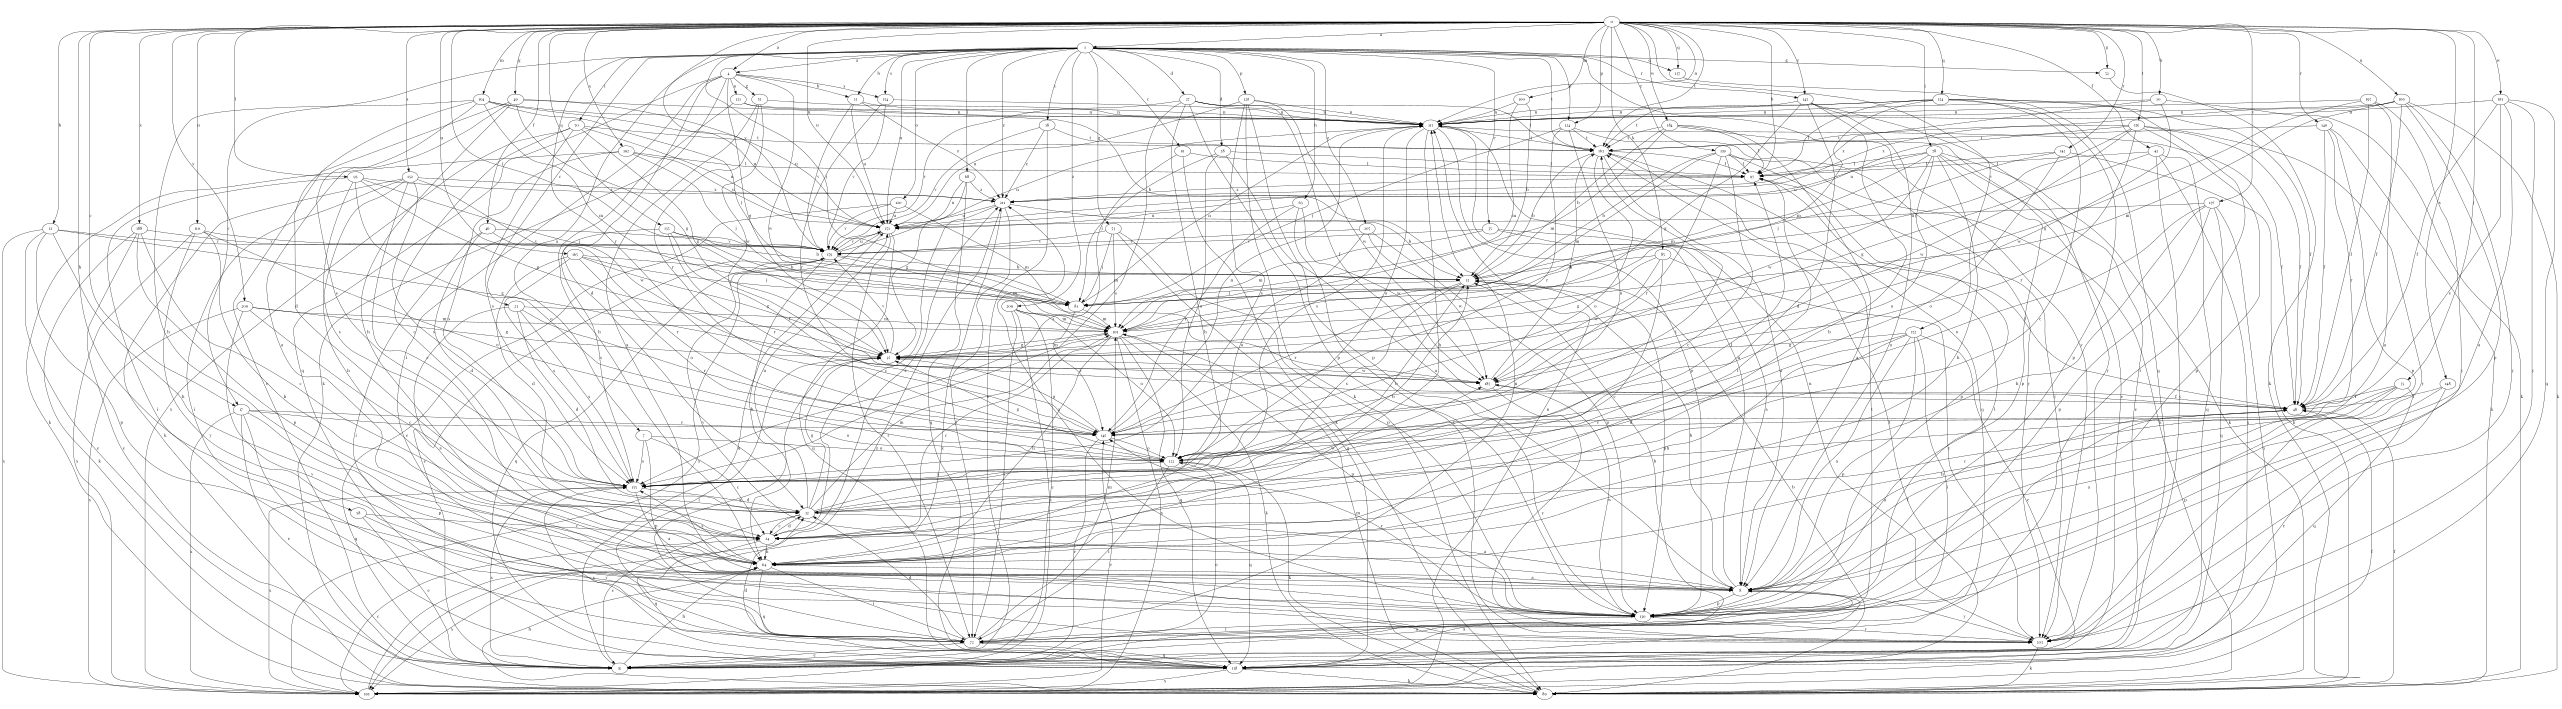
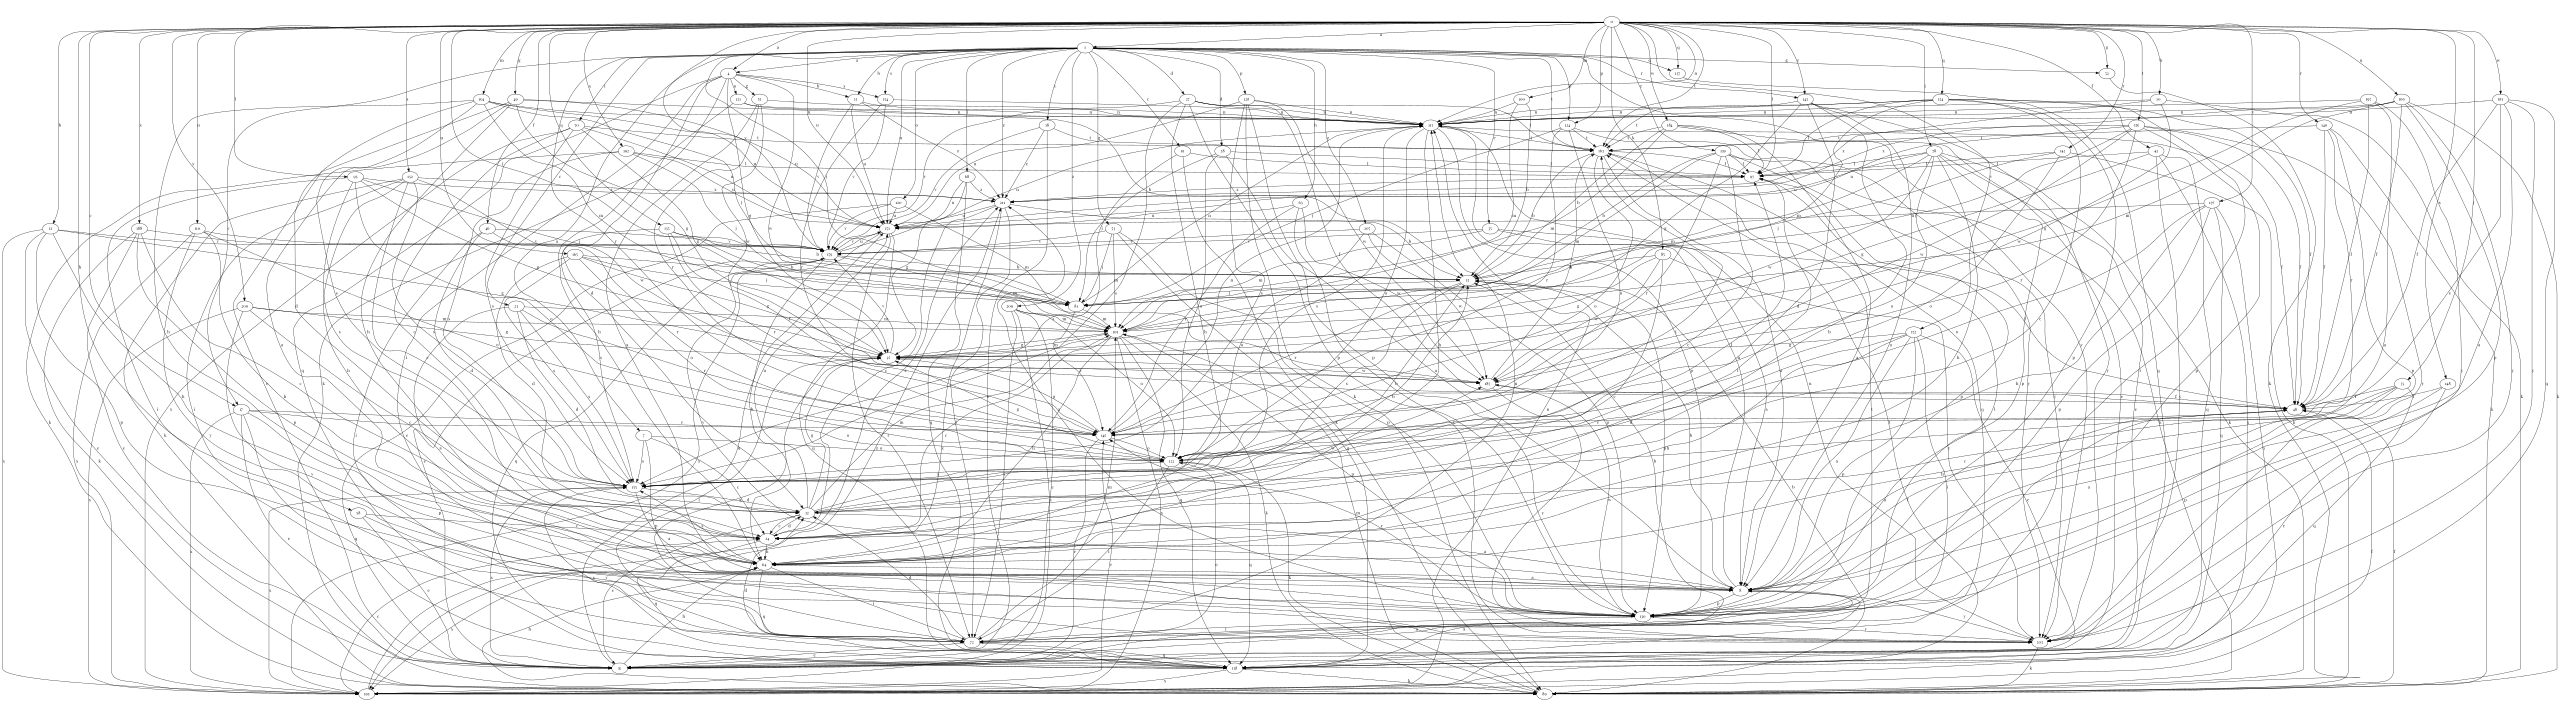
  strict digraph {
    fontname="Playfair Display"
    node [fontname="Playfair Display"]
    edge [fontname="Playfair Display"]
    0
    1
    4
    10
    12
    17
    43
    46
    49
    52
    58
    75
    78
    81
    85
    95
    97
    100
    104
    110
    113
    124
    134
    135
    137
    139
    140
    142
    143
    148
    152
    156
    163
    165
    166
    171
    172
    176
    179
    181
    184
    188
    192
    200
    7
    13
    18
    19
    23
    27
    28
    35
    53
    63
    68
    70
    120
    128
    146
    154
    203
    207
    209
    211
    32
    55
    56
    72
    89
    121
    138
    187
    130
    39
    64
    195
    122
    8
    24
    48
    105
    15
    155
    197
    0 -> 1 [label=a]
    0 -> 4 [label=a]
    0 -> 10 [label=b]
    0 -> 12 [label=b]
    0 -> 17 [label=c]
    0 -> 43 [label=f]
    0 -> 46 [label=f]
    0 -> 49 [label=g]
    0 -> 52 [label=g]
    0 -> 58 [label=h]
    0 -> 75 [label=j]
    0 -> 78 [label=j]
    0 -> 81 [label=j]
    0 -> 85 [label=k]
    0 -> 95 [label=l]
-   0 -> 97 [label=b]
+   0 -> 97 [label=l]
    0 -> 100 [label=m]
    0 -> 104 [label=m]
    0 -> 110 [label=n]
    0 -> 113 [label=n]
    0 -> 124 [label=p]
    0 -> 134 [label=q]
    0 -> 135 [label=q]
    0 -> 137 [label=q]
    0 -> 139 [label=r]
    0 -> 140 [label=r]
    0 -> 142 [label=r]
    0 -> 143 [label=r]
    0 -> 148 [label=s]
    0 -> 152 [label=s]
    0 -> 156 [label=t]
    0 -> 163 [label=t]
    0 -> 165 [label=u]
    0 -> 166 [label=u]
    0 -> 171 [label=u]
    0 -> 172 [label=v]
    0 -> 176 [label=v]
    0 -> 179 [label=v]
    0 -> 181 [label=w]
    0 -> 184 [label=w]
    0 -> 188 [label=x]
    0 -> 192 [label=x]
    0 -> 200 [label=y]
    1 -> 4 [label=a]
    1 -> 17 [label=c]
    1 -> 52 [label=g]
    1 -> 81 [label=j]
    1 -> 124 [label=p]
    1 -> 137 [label=q]
    1 -> 143 [label=r]
    1 -> 163 [label=t]
    1 -> 171 [label=u]
    1 -> 7 [label=a]
    1 -> 13 [label=b]
    1 -> 18 [label=c]
    1 -> 19 [label=c]
    1 -> 23 [label=c]
    1 -> 27 [label=d]
    1 -> 28 [label=d]
    1 -> 35 [label=e]
    1 -> 53 [label=g]
    1 -> 63 [label=h]
    1 -> 68 [label=i]
    1 -> 70 [label=i]
    1 -> 120 [label=o]
    1 -> 128 [label=p]
    1 -> 146 [label=r]
    1 -> 154 [label=s]
    1 -> 203 [label=y]
    1 -> 207 [label=z]
    1 -> 209 [label=z]
    1 -> 211 [label=z]
    4 -> 13 [label=b]
    4 -> 154 [label=s]
    4 -> 32 [label=d]
    4 -> 55 [label=g]
    4 -> 56 [label=g]
    4 -> 72 [label=i]
    4 -> 89 [label=k]
    4 -> 121 [label=o]
    4 -> 138 [label=q]
    4 -> 187 [label=w]
    10 -> 113 [label=n]
    10 -> 211 [label=z]
    10 -> 89 [label=k]
    10 -> 187 [label=w]
    12 -> 179 [label=v]
    12 -> 56 [label=g]
    12 -> 130 [label=p]
    12 -> 39 [label=e]
    12 -> 64 [label=h]
    12 -> 195 [label=x]
    17 -> 146 [label=r]
    17 -> 138 [label=q]
    17 -> 130 [label=p]
    17 -> 39 [label=e]
    17 -> 195 [label=x]
    17 -> 122 [label=o]
    43 -> 97 [label=l]
    43 -> 203 [label=y]
    43 -> 56 [label=g]
    43 -> 138 [label=q]
    43 -> 195 [label=x]
    46 -> 179 [label=v]
    46 -> 146 [label=r]
    46 -> 32 [label=d]
    46 -> 72 [label=i]
    49 -> 113 [label=n]
    49 -> 171 [label=u]
    49 -> 56 [label=g]
    49 -> 39 [label=e]
    49 -> 64 [label=h]
    49 -> 8 [label=a]
    52 -> 89 [label=k]
    58 -> 203 [label=y]
    58 -> 39 [label=e]
    58 -> 24 [label=c]
    75 -> 138 [label=q]
    75 -> 64 [label=h]
    75 -> 8 [label=a]
    75 -> 24 [label=c]
    75 -> 48 [label=f]
    78 -> 97 [label=l]
    78 -> 171 [label=u]
    78 -> 89 [label=k]
    78 -> 187 [label=w]
    78 -> 130 [label=p]
    78 -> 39 [label=e]
    78 -> 64 [label=h]
    78 -> 122 [label=o]
    78 -> 105 [label=m]
    81 -> 113 [label=n]
    81 -> 146 [label=r]
    81 -> 105 [label=m]
    85 -> 203 [label=y]
    85 -> 56 [label=g]
    85 -> 187 [label=w]
    85 -> 24 [label=c]
    85 -> 15 [label=b]
    95 -> 81 [label=j]
    95 -> 211 [label=z]
    95 -> 56 [label=g]
    95 -> 72 [label=i]
    95 -> 122 [label=o]
    95 -> 155 [label=s]
    97 -> 211 [label=z]
    97 -> 130 [label=p]
    100 -> 113 [label=n]
    100 -> 105 [label=m]
    100 -> 15 [label=b]
    104 -> 81 [label=j]
    104 -> 113 [label=n]
    104 -> 171 [label=u]
    104 -> 32 [label=d]
    104 -> 64 [label=h]
    104 -> 105 [label=m]
    104 -> 155 [label=s]
    110 -> 179 [label=v]
    110 -> 203 [label=y]
    110 -> 64 [label=h]
    110 -> 195 [label=x]
    110 -> 122 [label=o]
    113 -> 163 [label=t]
    113 -> 130 [label=p]
    113 -> 64 [label=h]
    113 -> 122 [label=o]
    113 -> 48 [label=f]
    113 -> 155 [label=s]
    124 -> 81 [label=j]
    124 -> 163 [label=t]
    124 -> 146 [label=r]
    124 -> 203 [label=y]
    124 -> 122 [label=o]
    134 -> 97 [label=l]
    134 -> 113 [label=n]
    134 -> 163 [label=t]
    134 -> 72 [label=i]
    134 -> 130 [label=p]
    134 -> 24 [label=c]
    134 -> 48 [label=f]
    134 -> 105 [label=m]
    135 -> 179 [label=v]
    135 -> 146 [label=r]
    135 -> 48 [label=f]
    135 -> 15 [label=b]
    135 -> 155 [label=s]
    137 -> 138 [label=q]
    139 -> 97 [label=l]
    139 -> 146 [label=r]
    139 -> 203 [label=y]
    139 -> 89 [label=k]
    139 -> 24 [label=c]
    139 -> 105 [label=m]
    139 -> 15 [label=b]
    140 -> 163 [label=t]
    140 -> 146 [label=r]
    140 -> 89 [label=k]
    140 -> 130 [label=p]
    140 -> 48 [label=f]
    142 -> 81 [label=j]
    142 -> 97 [label=l]
    142 -> 89 [label=k]
    142 -> 122 [label=o]
    143 -> 113 [label=n]
    143 -> 203 [label=y]
    143 -> 32 [label=d]
    143 -> 56 [label=g]
    143 -> 64 [label=h]
    143 -> 8 [label=a]
    148 -> 130 [label=p]
    148 -> 39 [label=e]
    148 -> 48 [label=f]
    152 -> 211 [label=z]
    152 -> 72 [label=i]
    152 -> 89 [label=k]
    152 -> 187 [label=w]
    152 -> 64 [label=h]
    152 -> 24 [label=c]
    152 -> 155 [label=s]
    156 -> 81 [label=j]
    156 -> 163 [label=t]
    156 -> 171 [label=u]
    156 -> 146 [label=r]
    156 -> 203 [label=y]
    156 -> 187 [label=w]
    156 -> 130 [label=p]
    156 -> 48 [label=f]
    163 -> 97 [label=l]
    163 -> 138 [label=q]
    163 -> 122 [label=o]
    163 -> 8 [label=a]
    163 -> 15 [label=b]
    165 -> 81 [label=j]
    165 -> 32 [label=d]
    165 -> 56 [label=g]
    165 -> 122 [label=o]
    165 -> 15 [label=b]
    165 -> 155 [label=s]
    166 -> 113 [label=n]
    166 -> 203 [label=y]
    166 -> 211 [label=z]
    166 -> 89 [label=k]
    166 -> 130 [label=p]
    166 -> 48 [label=f]
    166 -> 105 [label=m]
    171 -> 179 [label=v]
    171 -> 72 [label=i]
    171 -> 138 [label=q]
    171 -> 195 [label=x]
    172 -> 32 [label=d]
    172 -> 56 [label=g]
    172 -> 72 [label=i]
    172 -> 130 [label=p]
    172 -> 39 [label=e]
    172 -> 64 [label=h]
    172 -> 8 [label=a]
    176 -> 171 [label=u]
    176 -> 138 [label=q]
    176 -> 130 [label=p]
    176 -> 64 [label=h]
    176 -> 195 [label=x]
    176 -> 122 [label=o]
    179 -> 113 [label=n]
    179 -> 171 [label=u]
    179 -> 138 [label=q]
    179 -> 39 [label=e]
    179 -> 64 [label=h]
    179 -> 105 [label=m]
    179 -> 15 [label=b]
    181 -> 113 [label=n]
    181 -> 203 [label=y]
    181 -> 138 [label=q]
    181 -> 8 [label=a]
    181 -> 48 [label=f]
    181 -> 155 [label=s]
    184 -> 97 [label=l]
    184 -> 163 [label=t]
    184 -> 39 [label=e]
    184 -> 8 [label=a]
    184 -> 105 [label=m]
    184 -> 15 [label=b]
    188 -> 179 [label=v]
    188 -> 89 [label=k]
    188 -> 130 [label=p]
    188 -> 39 [label=e]
    188 -> 24 [label=c]
    192 -> 81 [label=j]
    192 -> 97 [label=l]
    192 -> 171 [label=u]
    192 -> 89 [label=k]
    192 -> 155 [label=s]
    200 -> 203 [label=y]
    200 -> 56 [label=g]
    200 -> 195 [label=x]
    200 -> 24 [label=c]
    200 -> 105 [label=m]
    7 -> 130 [label=p]
    7 -> 122 [label=o]
    7 -> 24 [label=c]
    7 -> 155 [label=s]
    13 -> 113 [label=n]
    13 -> 171 [label=u]
    13 -> 179 [label=v]
    13 -> 211 [label=z]
    18 -> 163 [label=t]
    18 -> 179 [label=v]
    18 -> 211 [label=z]
    18 -> 39 [label=e]
    19 -> 97 [label=l]
    19 -> 89 [label=k]
    19 -> 155 [label=s]
    23 -> 146 [label=r]
    23 -> 32 [label=d]
    23 -> 8 [label=a]
    23 -> 105 [label=m]
    23 -> 155 [label=s]
    27 -> 113 [label=n]
    27 -> 163 [label=t]
    27 -> 179 [label=v]
    27 -> 130 [label=p]
    27 -> 64 [label=h]
    27 -> 48 [label=f]
    27 -> 155 [label=s]
    28 -> 81 [label=j]
    28 -> 97 [label=l]
    28 -> 122 [label=o]
    28 -> 8 [label=a]
    35 -> 179 [label=v]
    35 -> 8 [label=a]
    35 -> 48 [label=f]
    35 -> 105 [label=m]
    53 -> 81 [label=j]
    53 -> 179 [label=v]
    53 -> 138 [label=q]
    53 -> 130 [label=p]
    53 -> 105 [label=m]
    63 -> 171 [label=u]
    63 -> 146 [label=r]
    63 -> 203 [label=y]
    63 -> 187 [label=w]
    68 -> 171 [label=u]
    68 -> 211 [label=z]
    68 -> 56 [label=g]
    68 -> 138 [label=q]
    70 -> 163 [label=t]
    70 -> 171 [label=u]
    70 -> 56 [label=g]
    70 -> 195 [label=x]
    70 -> 24 [label=c]
    70 -> 155 [label=s]
    120 -> 171 [label=u]
    120 -> 179 [label=v]
    120 -> 39 [label=e]
    120 -> 105 [label=m]
    128 -> 113 [label=n]
    128 -> 171 [label=u]
    128 -> 89 [label=k]
    128 -> 187 [label=w]
    128 -> 130 [label=p]
    128 -> 155 [label=s]
    146 -> 113 [label=n]
    146 -> 56 [label=g]
    146 -> 39 [label=e]
    146 -> 122 [label=o]
    154 -> 113 [label=n]
    154 -> 179 [label=v]
    154 -> 146 [label=r]
    203 -> 113 [label=n]
    203 -> 89 [label=k]
    207 -> 179 [label=v]
    207 -> 187 [label=w]
    207 -> 130 [label=p]
    207 -> 122 [label=o]
    209 -> 72 [label=i]
    209 -> 39 [label=e]
    209 -> 195 [label=x]
    209 -> 122 [label=o]
    209 -> 105 [label=m]
    211 -> 171 [label=u]
    211 -> 72 [label=i]
    211 -> 195 [label=x]
    211 -> 24 [label=c]
    211 -> 15 [label=b]
    32 -> 97 [label=l]
    32 -> 163 [label=t]
    32 -> 171 [label=u]
    32 -> 56 [label=g]
    32 -> 187 [label=w]
    32 -> 39 [label=e]
    32 -> 8 [label=a]
    32 -> 24 [label=c]
    32 -> 105 [label=m]
    32 -> 15 [label=b]
    55 -> 113 [label=n]
    55 -> 146 [label=r]
    55 -> 187 [label=w]
    55 -> 8 [label=a]
    56 -> 179 [label=v]
    56 -> 72 [label=i]
    56 -> 187 [label=w]
    56 -> 105 [label=m]
    72 -> 97 [label=l]
    72 -> 113 [label=n]
    72 -> 32 [label=d]
    72 -> 56 [label=g]
    72 -> 138 [label=q]
    72 -> 39 [label=e]
    72 -> 105 [label=m]
    72 -> 15 [label=b]
    89 -> 64 [label=h]
    89 -> 48 [label=f]
    89 -> 105 [label=m]
    89 -> 15 [label=b]
    121 -> 113 [label=n]
    121 -> 64 [label=h]
    121 -> 15 [label=b]
    138 -> 32 [label=d]
    138 -> 89 [label=k]
    138 -> 195 [label=x]
    138 -> 8 [label=a]
    138 -> 155 [label=s]
    187 -> 163 [label=t]
    187 -> 203 [label=y]
    187 -> 48 [label=f]
    130 -> 146 [label=r]
    130 -> 203 [label=y]
    130 -> 211 [label=z]
    130 -> 72 [label=i]
    130 -> 187 [label=w]
    39 -> 163 [label=t]
    39 -> 171 [label=u]
    39 -> 64 [label=h]
    39 -> 122 [label=o]
    39 -> 8 [label=a]
    39 -> 155 [label=s]
    64 -> 97 [label=l]
    64 -> 72 [label=i]
    64 -> 138 [label=q]
    64 -> 195 [label=x]
    64 -> 8 [label=a]
    64 -> 155 [label=s]
    195 -> 113 [label=n]
    195 -> 163 [label=t]
    195 -> 146 [label=r]
    195 -> 211 [label=z]
    195 -> 24 [label=c]
    195 -> 48 [label=f]
    122 -> 56 [label=g]
    122 -> 72 [label=i]
    122 -> 89 [label=k]
    122 -> 138 [label=q]
    122 -> 155 [label=s]
    8 -> 113 [label=n]
    8 -> 179 [label=v]
    8 -> 203 [label=y]
    8 -> 130 [label=p]
    8 -> 48 [label=f]
    8 -> 15 [label=b]
    24 -> 211 [label=z]
    24 -> 32 [label=d]
    24 -> 138 [label=q]
    24 -> 64 [label=h]
    48 -> 146 [label=r]
    48 -> 8 [label=a]
    105 -> 56 [label=g]
    105 -> 89 [label=k]
    105 -> 138 [label=q]
    105 -> 130 [label=p]
    105 -> 64 [label=h]
    105 -> 195 [label=x]
    105 -> 24 [label=c]
    15 -> 81 [label=j]
    15 -> 146 [label=r]
    15 -> 130 [label=p]
    15 -> 155 [label=s]
    155 -> 32 [label=d]
    155 -> 195 [label=x]
    155 -> 8 [label=a]
    155 -> 15 [label=b]
    197 -> 113 [label=n]
    197 -> 203 [label=y]
    197 -> 56 [label=g]
    197 -> 8 [label=a]
    197 -> 48 [label=f]
  }
